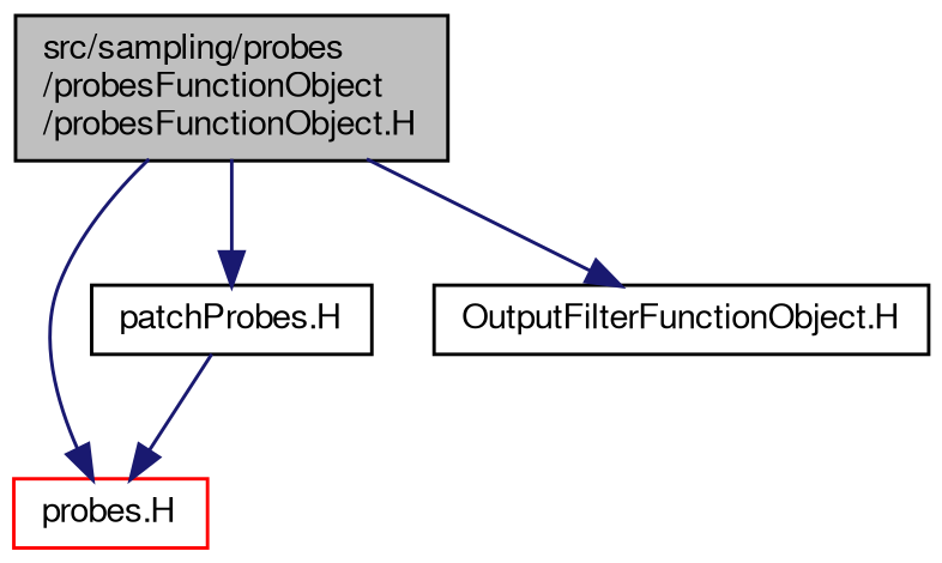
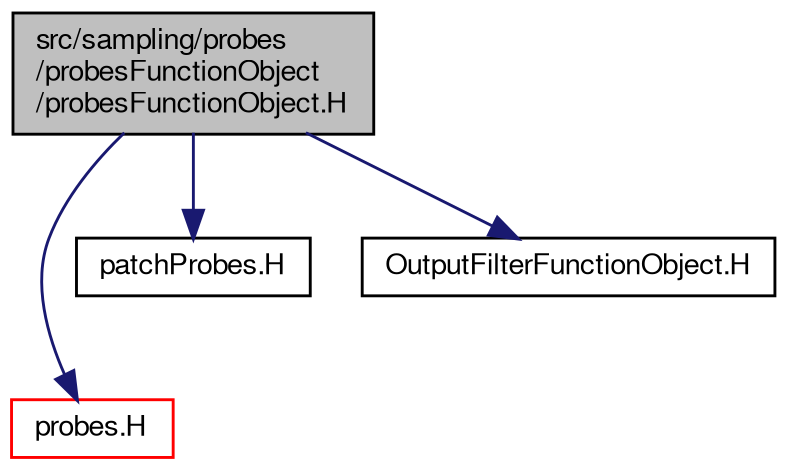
  digraph {
    node [color=black fontname=FreeSans fontsize=10 shape=record]
    edge [color=midnightblue fontname=FreeSans fontsize=10 labelfontname=FreeSans labelfontsize=10 style=solid]
    n1 [fillcolor=grey75 fontcolor=black height=0.2 label="src/sampling/probes\l/probesFunctionObject\l/probesFunctionObject.H" style=filled width=0.4]
    n2 [color=red height=0.2 label="probes.H" width=0.4]
    n3 [height=0.2 label="patchProbes.H" width=0.4]
    n4 [height=0.2 label="OutputFilterFunctionObject.H" width=0.4]
    n1 -> n2
    n1 -> n3
    n1 -> n4
-   n3 -> n2
  }
